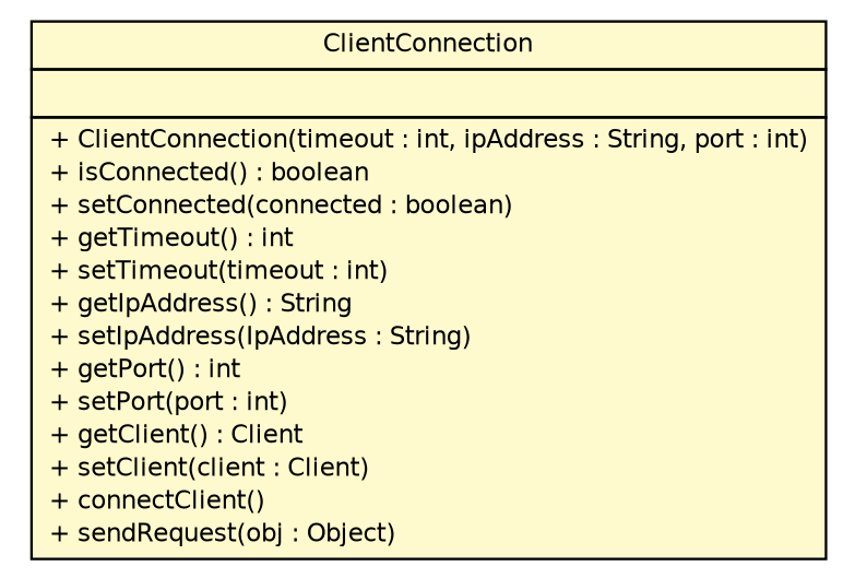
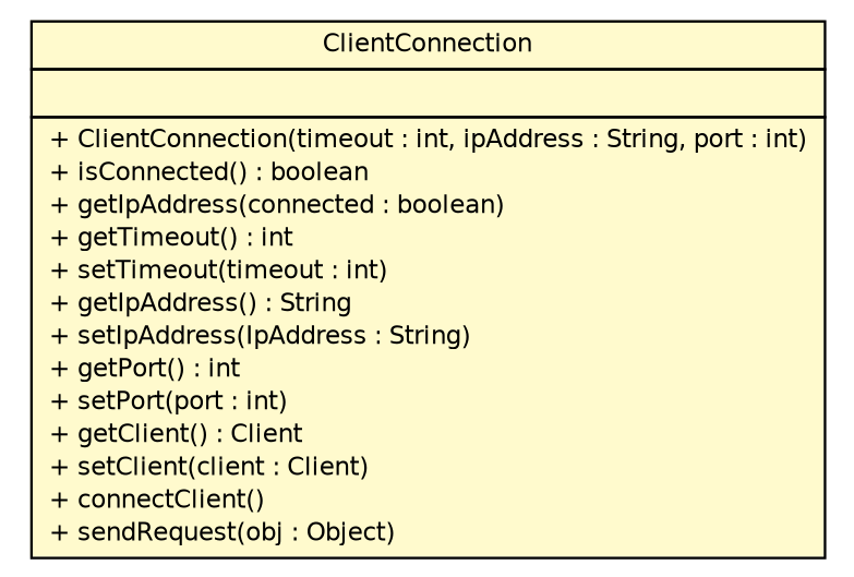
  digraph {
    nodesep=0.25
    ranksep=0.5
-   n1 [fontcolor=black fontname=Helvetica fontsize=10.0 label=<<table title="Client.NetWork.ClientConnection" border="0" cellborder="1" cellspacing="0" cellpadding="2" port="p" bgcolor="lemonChiffon" href="./ClientConnection.html"> 		<tr><td><table border="0" cellspacing="0" cellpadding="1"> <tr><td align="center" balign="center"> ClientConnection </td></tr> 		</table></td></tr> 		<tr><td><table border="0" cellspacing="0" cellpadding="1"> <tr><td align="left" balign="left">  </td></tr> 		</table></td></tr> 		<tr><td><table border="0" cellspacing="0" cellpadding="1"> <tr><td align="left" balign="left"> + ClientConnection(timeout : int, ipAddress : String, port : int) </td></tr> <tr><td align="left" balign="left"> + isConnected() : boolean </td></tr> <tr><td align="left" balign="left"> + setConnected(connected : boolean) </td></tr> <tr><td align="left" balign="left"> + getTimeout() : int </td></tr> <tr><td align="left" balign="left"> + setTimeout(timeout : int) </td></tr> <tr><td align="left" balign="left"> + getIpAddress() : String </td></tr> <tr><td align="left" balign="left"> + setIpAddress(IpAddress : String) </td></tr> <tr><td align="left" balign="left"> + getPort() : int </td></tr> <tr><td align="left" balign="left"> + setPort(port : int) </td></tr> <tr><td align="left" balign="left"> + getClient() : Client </td></tr> <tr><td align="left" balign="left"> + setClient(client : Client) </td></tr> <tr><td align="left" balign="left"> + connectClient() </td></tr> <tr><td align="left" balign="left"> + sendRequest(obj : Object) </td></tr> 		</table></td></tr> 		</table>> shape=plaintext]
+   n1 [fontcolor=black fontname=Helvetica fontsize=10.0 label=<<table title="Client.NetWork.ClientConnection" border="0" cellborder="1" cellspacing="0" cellpadding="2" port="p" bgcolor="lemonChiffon" href="./ClientConnection.html"> 		<tr><td><table border="0" cellspacing="0" cellpadding="1"> <tr><td align="center" balign="center"> ClientConnection </td></tr> 		</table></td></tr> 		<tr><td><table border="0" cellspacing="0" cellpadding="1"> <tr><td align="left" balign="left">  </td></tr> 		</table></td></tr> 		<tr><td><table border="0" cellspacing="0" cellpadding="1"> <tr><td align="left" balign="left"> + ClientConnection(timeout : int, ipAddress : String, port : int) </td></tr> <tr><td align="left" balign="left"> + isConnected() : boolean </td></tr> <tr><td align="left" balign="left"> + getIpAddress(connected : boolean) </td></tr> <tr><td align="left" balign="left"> + getTimeout() : int </td></tr> <tr><td align="left" balign="left"> + setTimeout(timeout : int) </td></tr> <tr><td align="left" balign="left"> + getIpAddress() : String </td></tr> <tr><td align="left" balign="left"> + setIpAddress(IpAddress : String) </td></tr> <tr><td align="left" balign="left"> + getPort() : int </td></tr> <tr><td align="left" balign="left"> + setPort(port : int) </td></tr> <tr><td align="left" balign="left"> + getClient() : Client </td></tr> <tr><td align="left" balign="left"> + setClient(client : Client) </td></tr> <tr><td align="left" balign="left"> + connectClient() </td></tr> <tr><td align="left" balign="left"> + sendRequest(obj : Object) </td></tr> 		</table></td></tr> 		</table>> shape=plaintext]
  }
